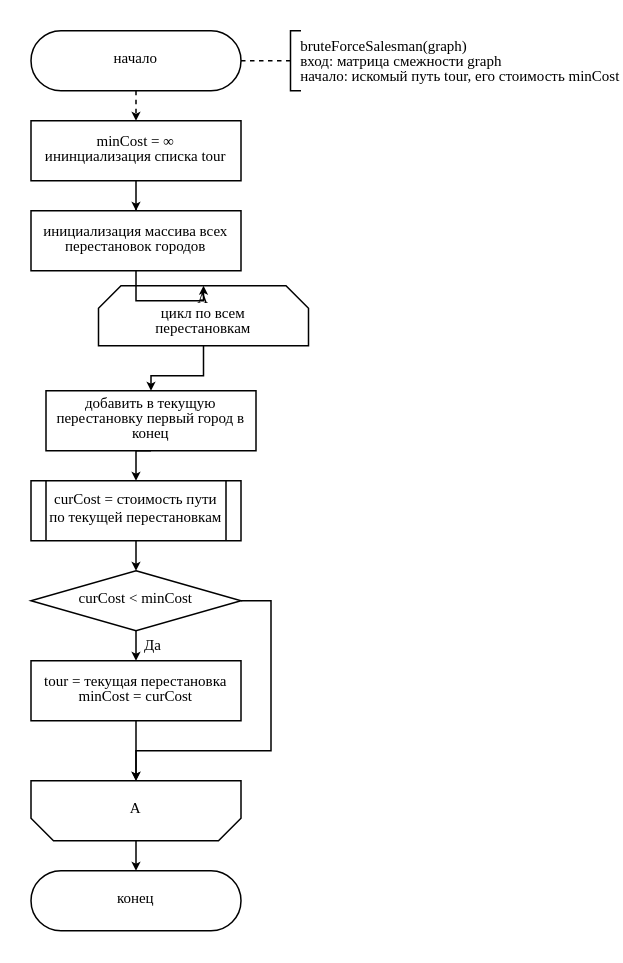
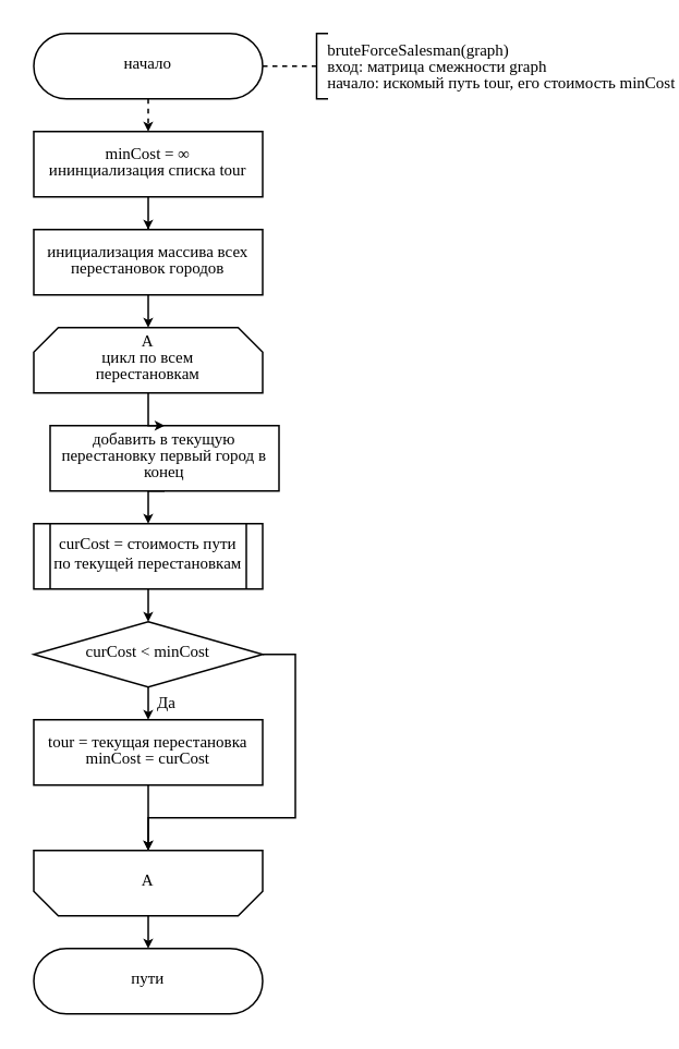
  <mxCell id="0" />
  <mxCell id="1" parent="0" />
  <mxCell id="2" style="edgeStyle=orthogonalEdgeStyle;rounded=0;orthogonalLoop=1;jettySize=auto;html=1;exitX=0.5;exitY=1;exitDx=0;exitDy=0;entryX=0.5;entryY=0;entryDx=0;entryDy=0;endSize=3;dashed=1;" edge="1" parent="1" source="4" target="6"><mxGeometry relative="1" as="geometry" /></mxCell>
  <mxCell id="3" style="edgeStyle=orthogonalEdgeStyle;shape=connector;rounded=0;orthogonalLoop=1;jettySize=auto;html=1;exitX=1;exitY=0.5;exitDx=0;exitDy=0;entryX=0;entryY=0.5;entryDx=0;entryDy=0;entryPerimeter=0;labelBackgroundColor=default;fontFamily=Helvetica;fontSize=11;fontColor=default;endArrow=none;endSize=3;strokeColor=default;endFill=0;" edge="1" parent="1" source="4" target="24"><mxGeometry relative="1" as="geometry" /></mxCell>
  <mxCell id="4" value="&lt;p style=&quot;line-height: 1 ; font-size: 10px&quot;&gt;начало&lt;/p&gt;" style="shape=stencil(vZXxboMgEMafhj9dUNwDLG57j9NelRTBIKv27YegWdHq1s3OmJD7Dn/3nZyRsKytoEGSUAk1EvZKkiTHkku7WrHySkp92PkwnmJoGyyMF8+gOeQCfaY1Wp2w4wczIrisUHMzZNkboS92z3CzrFBSWghXsg0yV3kLAy7ts7T3sLH8JYgay6/RoB5NepUk7z/HPj0/Bhw/yG+Indzv7nc/cOg4ftTB7QaOf49lmVXWhptlORSnUqsPebhp5siFKJRQ2oZ+dbVIwuh4bTfTwPDhLRJTulZn/OpydizpJntCgC5WCWOkZ1l9CWMBusTIgqKjgDJ4m22H2CzlPoKet5FWBoaXGlTbtiu4vOo4vm34jo7nhPQPPdN/6fmuU3bTuxgip65Mrp1ZpfGbkfa/hY2qqxtc6UUFp/o/mBM+AQ==);whiteSpace=wrap;html=1;aspect=fixed;fontFamily=Times New Roman;fontSize=10;spacingBottom=4;" vertex="1" parent="1"><mxGeometry x="20" y="20" width="140" height="40" as="geometry" /></mxCell>
  <mxCell id="5" style="edgeStyle=orthogonalEdgeStyle;shape=connector;rounded=0;orthogonalLoop=1;jettySize=auto;html=1;exitX=0.5;exitY=1;exitDx=0;exitDy=0;labelBackgroundColor=default;fontFamily=Helvetica;fontSize=11;fontColor=default;endArrow=classic;endSize=3;strokeColor=default;" edge="1" parent="1" source="6" target="20"><mxGeometry relative="1" as="geometry" /></mxCell>
  <mxCell id="6" value="&lt;p style=&quot;line-height: 1&quot;&gt;minCost =&amp;nbsp;∞&lt;br&gt;ининциализация списка tour&lt;br&gt;&lt;/p&gt;" style="shape=stencil(tVTRboMwDPyavFYh2T5gYtt/pKlXotIkcrJ1/fuaGKQiBq0mQEjgu3B3Bhyh69SYCEJJb84g9LtQKmKwkBLdEdww9iK5vHBZDbVJEWxm8MegM/sWmEkZwwku7pB7CecbQJc7Vn8I+UZrulPXNnhPIi74NGLueBIzztOz8pfFevvrqIqkf4YM2IdkVKjP52V3r9sIVxvlHcsO6VfPu57wOHG11YdbTbj6v6yuCZn7uXW9N/Z0xPDtD3+G+XJta0MbkEq+Fi+htOyP5Wai6QZvQgw0dmO7PE4PRn/OmPCJd0FnGqZWA8KDN8G7yYLr7IJiPXEoKG99BbgB);whiteSpace=wrap;html=1;aspect=fixed;fontFamily=Times New Roman;fontSize=10;spacingBottom=4;" vertex="1" parent="1"><mxGeometry x="20" y="80" width="140" height="40" as="geometry" /></mxCell>
  <mxCell id="7" style="edgeStyle=orthogonalEdgeStyle;shape=connector;rounded=0;orthogonalLoop=1;jettySize=auto;html=1;exitX=0.5;exitY=1;exitDx=0;exitDy=0;exitPerimeter=0;labelBackgroundColor=default;fontFamily=Helvetica;fontSize=11;fontColor=default;endArrow=classic;endSize=3;strokeColor=default;" edge="1" parent="1" source="8" target="10"><mxGeometry relative="1" as="geometry" /></mxCell>
- <mxCell id="8" value="&lt;p style=&quot;line-height: 1&quot;&gt;A&lt;br&gt;цикл по всем перестановкам&lt;/p&gt;" style="strokeWidth=1;html=1;shape=stencil(rVXBUoMwFPyaXJmQ1EOPivXoxYPnlD5LpiEvE7C1f2/gwQgCbU1lmIG3C7t5ZBOYzKpCOWCCW1UCk89MCIPonmCvbbgPREHoilN5ojLta1U5yGsCj8prtTVATFV7PMBJ7+pOQtsCvK4bVm4YfwzPNKfMcrQ2iGi01YgZ8EFMaRve5V8kxpMHsjl3NVUuOJRQgx+hP829EsDES7RTepvTW4TTuKPe95rT+9+d0jinTczX478mKknXN85VRGM8WUfbLXQns4AsRVRmW5Uf9h4/7W52kB/amBwN+lDStTVjQvLuuNykU83ymRA9XeIRBtM6uybmpXsFo+1QQdwv0W8N5/Gg7tFYRYzjvxWi+oj4mrnBCi4kIuCTULToQhJDBtHDlYjSZr2U/olAi9KvowW+AQ==);whiteSpace=wrap;fontSize=10;fontFamily=Times New Roman;spacingLeft=10;spacingRight=10;spacingBottom=4;aspect=fixed;" vertex="1" parent="1"><mxGeometry x="65" y="190" width="140" height="40" as="geometry" /></mxCell>
+ <mxCell id="8" value="&lt;p style=&quot;line-height: 1&quot;&gt;A&lt;br&gt;цикл по всем перестановкам&lt;/p&gt;" style="strokeWidth=1;html=1;shape=stencil(rVXBUoMwFPyaXJmQ1EOPivXoxYPnlD5LpiEvE7C1f2/gwQgCbU1lmIG3C7t5ZBOYzKpCOWCCW1UCk89MCIPonmCvbbgPREHoilN5ojLta1U5yGsCj8prtTVATFV7PMBJ7+pOQtsCvK4bVm4YfwzPNKfMcrQ2iGi01YgZ8EFMaRve5V8kxpMHsjl3NVUuOJRQgx+hP829EsDES7RTepvTW4TTuKPe95rT+9+d0jinTczX478mKknXN85VRGM8WUfbLXQns4AsRVRmW5Uf9h4/7W52kB/amBwN+lDStTVjQvLuuNykU83ymRA9XeIRBtM6uybmpXsFo+1QQdwv0W8N5/Gg7tFYRYzjvxWi+oj4mrnBCi4kIuCTULToQhJDBtHDlYjSZr2U/olAi9KvowW+AQ==);whiteSpace=wrap;fontSize=10;fontFamily=Times New Roman;spacingLeft=10;spacingRight=10;spacingBottom=4;aspect=fixed;" vertex="1" parent="1"><mxGeometry x="20" y="200" width="140" height="40" as="geometry" /></mxCell>
  <mxCell id="9" style="edgeStyle=orthogonalEdgeStyle;shape=connector;rounded=0;orthogonalLoop=1;jettySize=auto;html=1;exitX=0.5;exitY=1;exitDx=0;exitDy=0;entryX=0.5;entryY=0;entryDx=0;entryDy=0;labelBackgroundColor=default;fontFamily=Helvetica;fontSize=11;fontColor=default;endArrow=classic;endSize=3;strokeColor=default;" edge="1" parent="1" source="10" target="12"><mxGeometry relative="1" as="geometry" /></mxCell>
  <mxCell id="10" value="&lt;p style=&quot;line-height: 1&quot;&gt;добавить в текущую перестановку первый город в конец&lt;/p&gt;" style="shape=stencil(tVTRboMwDPyavFYh2T5gYtt/pKlXotIkcrJ1/fuaGKQiBq0mQEjgu3B3Bhyh69SYCEJJb84g9LtQKmKwkBLdEdww9iK5vHBZDbVJEWxm8MegM/sWmEkZwwku7pB7CecbQJc7Vn8I+UZrulPXNnhPIi74NGLueBIzztOz8pfFevvrqIqkf4YM2IdkVKjP52V3r9sIVxvlHcsO6VfPu57wOHG11YdbTbj6v6yuCZn7uXW9N/Z0xPDtD3+G+XJta0MbkEq+Fi+htOyP5Wai6QZvQgw0dmO7PE4PRn/OmPCJd0FnGqZWA8KDN8G7yYLr7IJiPXEoKG99BbgB);whiteSpace=wrap;html=1;aspect=fixed;fontFamily=Times New Roman;fontSize=10;spacingBottom=4;" vertex="1" parent="1"><mxGeometry x="30" y="260" width="140" height="40" as="geometry" /></mxCell>
  <mxCell id="11" style="edgeStyle=orthogonalEdgeStyle;shape=connector;rounded=0;orthogonalLoop=1;jettySize=auto;html=1;exitX=0.5;exitY=1;exitDx=0;exitDy=0;entryX=0.5;entryY=0;entryDx=0;entryDy=0;labelBackgroundColor=default;fontFamily=Helvetica;fontSize=11;fontColor=default;endArrow=classic;endSize=3;strokeColor=default;" edge="1" parent="1" source="12" target="16"><mxGeometry relative="1" as="geometry" /></mxCell>
  <mxCell id="12" value="curCost = стоимость пути по текущей перестановкам" style="shape=stencil(tVVRboQgED0Nvw1Ce4DGtvdg2Wkli0CA7ra37wiSrFHcdqvGxMx78uYN4yDhbeiEA8KoET0Q/kIYcx6ctxJCwACZLsOPNIeXHDYlFsGBjBk8C6/EQUNmQvT2BBd1jKOEMh14FQeWvxL6jO8MN2+lNQZFlDVhwlzxKCaUwbX0K4uN6b8nkUP9HiL40WRGCXv7vezD0z7CzU5+p7LF/eZ+txOeOm72atxmws39srxFpPZx8/Yg5OnD209zXDTzrrSWVluPYX6mXIRxOl7rxTgxDN6MKLQfxnZ9nG6Mfi0x4rPcCa0UjKVaDzd2Ip8m95fb2zNcNXWx3mXpoqCVqSus70nFBP+/C/4XG8utKVx1h9OyWYsSmn8fCfgB);whiteSpace=wrap;html=1;aspect=fixed;fontFamily=Times New Roman;fontSize=10;spacingBottom=4;rounded=0;shadow=0;sketch=0;spacingLeft=10;spacingRight=10;" vertex="1" parent="1"><mxGeometry x="20" y="320" width="140" height="40" as="geometry" /></mxCell>
  <mxCell id="13" style="edgeStyle=orthogonalEdgeStyle;shape=connector;rounded=0;orthogonalLoop=1;jettySize=auto;html=1;exitX=0.5;exitY=1;exitDx=0;exitDy=0;entryX=0.5;entryY=0;entryDx=0;entryDy=0;labelBackgroundColor=default;fontFamily=Helvetica;fontSize=11;fontColor=default;endArrow=classic;endSize=3;strokeColor=default;" edge="1" parent="1" source="16" target="18"><mxGeometry relative="1" as="geometry" /></mxCell>
  <mxCell id="14" value="&lt;font style=&quot;font-size: 10px;&quot;&gt;Да&lt;/font&gt;" style="edgeLabel;html=1;align=center;verticalAlign=middle;resizable=0;points=[];fontSize=10;fontFamily=Times New Roman;fontColor=default;" vertex="1" connectable="0" parent="13"><mxGeometry x="-0.192" relative="1" as="geometry"><mxPoint x="10" as="offset" /></mxGeometry></mxCell>
  <mxCell id="15" style="edgeStyle=orthogonalEdgeStyle;shape=connector;rounded=0;orthogonalLoop=1;jettySize=auto;html=1;exitX=1;exitY=0.5;exitDx=0;exitDy=0;entryX=0.5;entryY=0;entryDx=0;entryDy=0;entryPerimeter=0;labelBackgroundColor=default;fontFamily=Helvetica;fontSize=11;fontColor=default;endArrow=classic;endSize=3;strokeColor=default;" edge="1" parent="1" source="16" target="23"><mxGeometry relative="1" as="geometry"><Array as="points"><mxPoint x="180" y="400" /><mxPoint x="180" y="500" /><mxPoint x="90" y="500" /></Array></mxGeometry></mxCell>
  <mxCell id="16" value="&lt;p style=&quot;line-height: 1&quot;&gt;curCost &amp;lt; minCost&lt;/p&gt;" style="shape=stencil(tZTdboQgEIWfhtsGYZu9bmz7HixOK1kEA3S3ffsdAdu1/rQxakx0zuA3B0YgvPS1aIEwakQDhD8TxiqQyitr8BX1OokHmsJrCos+Fr4FGZJ4EU6Jk4aU8cHZM1xVFTJCmRqcCl2WvxD6hGO6m5fSGoMQLOkHmbs8woQy+C39TLBc/msQtchvIIDLJpNK2Ov/sQ+P+4CLnfwOsb37zf1uBx46LvZq3GbgYj2Wl6jM/dy8PAl5fnf2w1STZt6U1tJq6zBMz1iLME7ztTyZVnQbb5To0429wM8sj5P7aRrdE7Qyd4TvEyEj1jB+uTisQKwxIbX1sLCSqI8WM6ozHcTeWQd/tDYdjwtVZwfE0qMKUU2HeRRu);whiteSpace=wrap;html=1;aspect=fixed;fontFamily=Times New Roman;fontSize=10;spacingBottom=4;rounded=0;shadow=0;sketch=0;spacingLeft=20;spacingRight=20;" vertex="1" parent="1"><mxGeometry x="20" y="380" width="140" height="40" as="geometry" /></mxCell>
  <mxCell id="17" style="edgeStyle=orthogonalEdgeStyle;shape=connector;rounded=0;orthogonalLoop=1;jettySize=auto;html=1;exitX=0.5;exitY=1;exitDx=0;exitDy=0;entryX=0.5;entryY=0;entryDx=0;entryDy=0;entryPerimeter=0;labelBackgroundColor=default;fontFamily=Helvetica;fontSize=11;fontColor=default;endArrow=classic;endSize=3;strokeColor=default;" edge="1" parent="1" source="18" target="23"><mxGeometry relative="1" as="geometry" /></mxCell>
  <mxCell id="18" value="&lt;p style=&quot;line-height: 1&quot;&gt;tour = текущая перестановка&lt;br&gt;minCost = curCost&lt;/p&gt;" style="shape=stencil(tVTRboMwDPyavFYh2T5gYtt/pKlXotIkcrJ1/fuaGKQiBq0mQEjgu3B3Bhyh69SYCEJJb84g9LtQKmKwkBLdEdww9iK5vHBZDbVJEWxm8MegM/sWmEkZwwku7pB7CecbQJc7Vn8I+UZrulPXNnhPIi74NGLueBIzztOz8pfFevvrqIqkf4YM2IdkVKjP52V3r9sIVxvlHcsO6VfPu57wOHG11YdbTbj6v6yuCZn7uXW9N/Z0xPDtD3+G+XJta0MbkEq+Fi+htOyP5Wai6QZvQgw0dmO7PE4PRn/OmPCJd0FnGqZWA8KDN8G7yYLr7IJiPXEoKG99BbgB);whiteSpace=wrap;html=1;aspect=fixed;fontFamily=Times New Roman;fontSize=10;spacingBottom=4;" vertex="1" parent="1"><mxGeometry x="20" y="440" width="140" height="40" as="geometry" /></mxCell>
  <mxCell id="19" style="edgeStyle=orthogonalEdgeStyle;shape=connector;rounded=0;orthogonalLoop=1;jettySize=auto;html=1;exitX=0.5;exitY=1;exitDx=0;exitDy=0;entryX=0.5;entryY=0;entryDx=0;entryDy=0;entryPerimeter=0;labelBackgroundColor=default;fontFamily=Helvetica;fontSize=11;fontColor=default;endArrow=classic;endSize=3;strokeColor=default;" edge="1" parent="1" source="20" target="8"><mxGeometry relative="1" as="geometry" /></mxCell>
  <mxCell id="20" value="&lt;p style=&quot;line-height: 1&quot;&gt;инициализация массива всех перестановок городов&lt;br&gt;&lt;/p&gt;" style="shape=stencil(tVTRboMwDPyavFYh2T5gYtt/pKlXotIkcrJ1/fuaGKQiBq0mQEjgu3B3Bhyh69SYCEJJb84g9LtQKmKwkBLdEdww9iK5vHBZDbVJEWxm8MegM/sWmEkZwwku7pB7CecbQJc7Vn8I+UZrulPXNnhPIi74NGLueBIzztOz8pfFevvrqIqkf4YM2IdkVKjP52V3r9sIVxvlHcsO6VfPu57wOHG11YdbTbj6v6yuCZn7uXW9N/Z0xPDtD3+G+XJta0MbkEq+Fi+htOyP5Wai6QZvQgw0dmO7PE4PRn/OmPCJd0FnGqZWA8KDN8G7yYLr7IJiPXEoKG99BbgB);whiteSpace=wrap;html=1;aspect=fixed;fontFamily=Times New Roman;fontSize=10;spacingBottom=4;" vertex="1" parent="1"><mxGeometry x="20" y="140" width="140" height="40" as="geometry" /></mxCell>
- <mxCell id="21" value="&lt;p style=&quot;line-height: 1 ; font-size: 10px&quot;&gt;конец&lt;/p&gt;" style="shape=stencil(vZVhboMwDIVPk59MgbADTGy7h0tdiBoSFLJCb7+QgNZAYesGQwj07PD5mRhBWNaUUCNJqIQKCXslSYLyaK82VHqdUi9bL+NRQ1NjbnzwAprDQaDPNEarM7b8aAYElyVqbvoseyP0xa7pT5blSkoL4Uo2QeYmb2HApX2Wdh42lL8Gqrb8Cg3qwaSPkuT959in533A8U5+Q+zofnO/24FDx/FeG7cZOP49lmU2sjTcLDtAfi60+rBf2j0zJy5EroTSVvq7q0USRodjvZka+g9vlhjTlbrgV5eTbUlX2SMCdL5IGJSeZPU11AJ0gZEFRScBRfA2mxaxnoe7CDreRFoZ6F9qUG3druDypuP4vuEHOp4S0j/0TP+l54d22U3vbIhcdGFy7cwqjd+MtP8trFRdXOBKzyq4qP9/ucAn);whiteSpace=wrap;html=1;aspect=fixed;fontFamily=Times New Roman;fontSize=10;spacingBottom=4;" vertex="1" parent="1"><mxGeometry x="20" y="580" width="140" height="40" as="geometry" /></mxCell>
+ <mxCell id="21" value="&lt;p style=&quot;line-height: 1 ; font-size: 10px&quot;&gt;пути&lt;/p&gt;" style="shape=stencil(vZVhboMwDIVPk59MgbADTGy7h0tdiBoSFLJCb7+QgNZAYesGQwj07PD5mRhBWNaUUCNJqIQKCXslSYLyaK82VHqdUi9bL+NRQ1NjbnzwAprDQaDPNEarM7b8aAYElyVqbvoseyP0xa7pT5blSkoL4Uo2QeYmb2HApX2Wdh42lL8Gqrb8Cg3qwaSPkuT959in533A8U5+Q+zofnO/24FDx/FeG7cZOP49lmU2sjTcLDtAfi60+rBf2j0zJy5EroTSVvq7q0USRodjvZka+g9vlhjTlbrgV5eTbUlX2SMCdL5IGJSeZPU11AJ0gZEFRScBRfA2mxaxnoe7CDreRFoZ6F9qUG3druDypuP4vuEHOp4S0j/0TP+l54d22U3vbIhcdGFy7cwqjd+MtP8trFRdXOBKzyq4qP9/ucAn);whiteSpace=wrap;html=1;aspect=fixed;fontFamily=Times New Roman;fontSize=10;spacingBottom=4;" vertex="1" parent="1"><mxGeometry x="20" y="580" width="140" height="40" as="geometry" /></mxCell>
  <mxCell id="22" style="edgeStyle=orthogonalEdgeStyle;shape=connector;rounded=0;orthogonalLoop=1;jettySize=auto;html=1;exitX=0.5;exitY=1;exitDx=0;exitDy=0;exitPerimeter=0;entryX=0.5;entryY=0;entryDx=0;entryDy=0;labelBackgroundColor=default;fontFamily=Helvetica;fontSize=11;fontColor=default;endArrow=classic;endSize=3;strokeColor=default;" edge="1" parent="1" source="23" target="21"><mxGeometry relative="1" as="geometry" /></mxCell>
  <mxCell id="23" value="&lt;p style=&quot;line-height: 1&quot;&gt;A&lt;/p&gt;" style="strokeWidth=1;html=1;shape=stencil(rVTBUoMwEP2aXJmQtDN6dBCPvXjwnNJVMk2zTMBW/96FBS0itEYZZmDfwnt52d0IndWlqUAo6c0BhL4XSjnEKvc7eiO4ZGwlOTxxmA6xqSsoGgaPJlizdcCZugm4h5PdNT2F9SUE27RZnQt5R9+0t84K9J5ILPp6lDnLE5mxnv6Vb0wmkzXLvPcxRxUpHKCBMEK/rG0YEOohWim9TukxQmnsaNC9pPT0e6U0TimP2T35rVDJzZU7uIkwJpPbaLkZdzojZK5FdbY1xf4l4CvNy0+LfLbOFegwUMjPTkwoLftr2WRl2vGZJIb0AY8w20BLzAOBs/6M4HOs/49CrSM41LiIq5h1/J0ixkjhsIaFehI+KWmHzvQRdRAGuNBgfNTO9e6EoEP52O+ADw==);whiteSpace=wrap;fontSize=10;fontFamily=Times New Roman;spacingLeft=10;spacingRight=10;spacingBottom=4;aspect=fixed;fontColor=default;" vertex="1" parent="1"><mxGeometry x="20" y="520" width="140" height="40" as="geometry" /></mxCell>
  <mxCell id="24" value="&lt;p style=&quot;line-height: 100% ; font-size: 10px&quot;&gt;bruteForceSalesman(graph)&lt;br&gt;вход: матрица смежности graph&lt;br&gt;начало: искомый путь tour, его стоимость minCost&lt;/p&gt;" style="strokeWidth=1;html=1;shape=stencil(rZXNcoMgFIWfhm2HiH2ADk2X3XTRNdHbyiSAAzRp377I1YnUnxjtTBbcc835uAdGCeOuEjWQjGqhgLBnkmWFUQq0D6sgV6jlFMtLWgpXQ+FROwsrxeEE2HHemiNcZOlbB6krsDK6sj2hT+GZ5sd4YbQOJtJol3R6/WAmZLMj+o1m9OERMT9tjVUdCAo82ES9TvaKAsleVpN2y0hvK0jpRB33Fun9ftJuHWm/mbTwlDaDlh7SBIjxoExdS8YPojh+WvOly9Ht1aK58oNG11bmDNd953QsofHJO4eT1D0Hxv7ZIV9h8WeMeYsY7yClqE5Ey/iHsTCTOb5tZoh3HUo6zLJIS+EqKMO6XfTv4YbDmIePJ3kzlPi3QaJRxa9BFH4B);align=left;labelPosition=right;pointerEvents=1;gradientColor=#ffffff;spacing=0;fontSize=10;shadow=0;spacingBottom=1;fontFamily=Times New Roman;fontColor=default;" vertex="1" parent="1"><mxGeometry x="160" y="20" width="40" height="40" as="geometry" /></mxCell>
